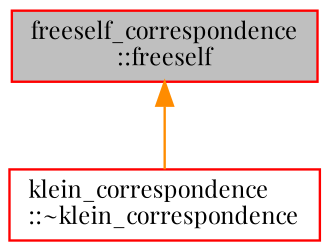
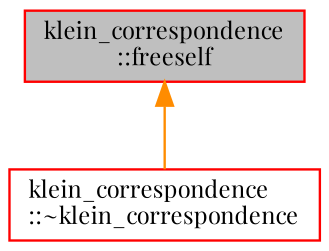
  digraph {
    rankdir=TB
    fontname="Playfair Display"
    node [color=red fontname="Playfair Display" fontsize=10 shape=record style=filled]
-   n1 [fillcolor=grey75 fontcolor=black height=0.2 label="freeself_correspondence\l::freeself" width=0.4]
+   n1 [fillcolor=grey75 fontcolor=black height=0.2 label="klein_correspondence\l::freeself" width=0.4]
    n2 [fillcolor=white height=0.2 label="klein_correspondence\l::~klein_correspondence" width=0.4]
    n1 -> n2 [color=darkorange dir=back fontname="Playfair Display" fontsize=10 labelfontname=Helvetica labelfontsize=10 style=solid]
  }
